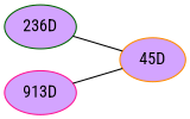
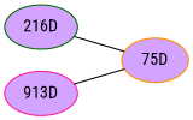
  graph {
    fontname="Roboto Condensed"
    rankdir=LR
    node [fillcolor="#D3A4FF" fontname="Roboto Condensed" style=radial]
    edge [fontname="Roboto Condensed" penwidth=1 style=solid]
-   "216D" [color=darkgreen label="236D"]
-   "45D" [color=darkorange]
+   "216D" [color=darkgreen]
+   "45D" [color=darkorange label="75D"]
    n3 [color=deeppink label="913D"]
    "216D" -- "45D"
    n3 -- "45D"
  }
